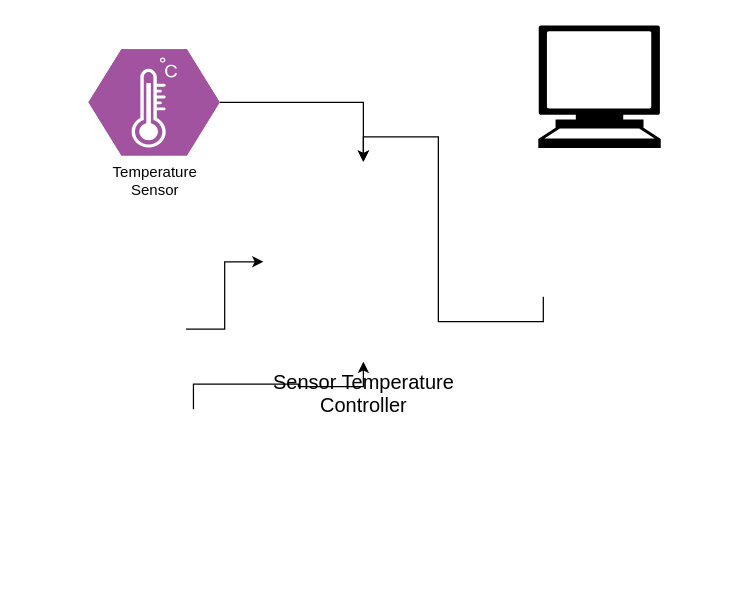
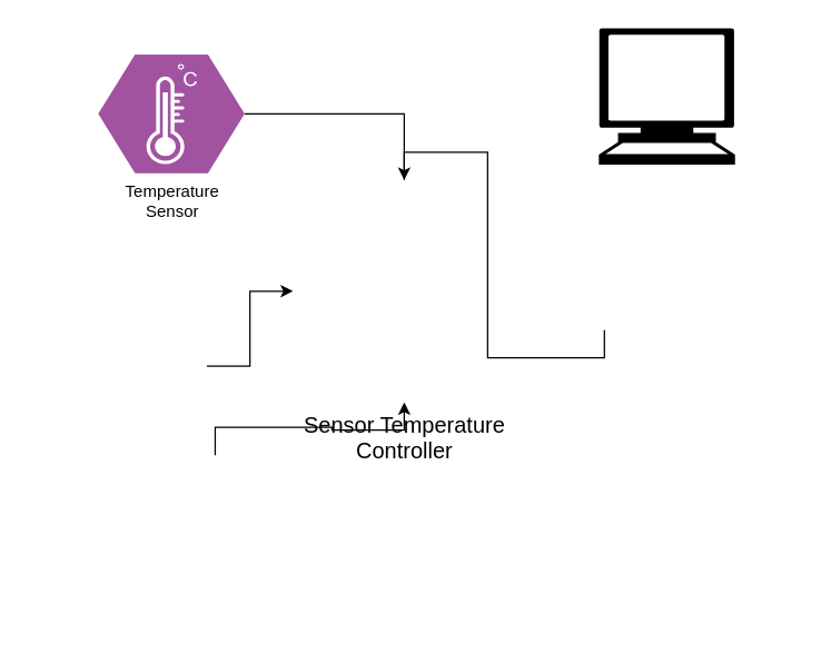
  <mxCell id="0" />
  <mxCell id="1" parent="0" />
- <mxCell id="2" style="edgeStyle=orthogonalEdgeStyle;rounded=0;orthogonalLoop=1;jettySize=auto;html=1;" edge="1" parent="1" source="3" target="4"><mxGeometry relative="1" as="geometry" /></mxCell>
+ <mxCell id="2" style="edgeStyle=orthogonalEdgeStyle;rounded=0;orthogonalLoop=1;jettySize=auto;html=1;endArrow=none;" edge="1" parent="1" source="3" target="4"><mxGeometry relative="1" as="geometry" /></mxCell>
  <mxCell id="3" value="Temperature&lt;br&gt;Sensor" style="verticalLabelPosition=bottom;html=1;fillColor=#A153A0;strokeColor=#ffffff;verticalAlign=top;align=center;points=[[0,0.5,0],[0.125,0.25,0],[0.25,0,0],[0.5,0,0],[0.75,0,0],[0.875,0.25,0],[1,0.5,0],[0.875,0.75,0],[0.75,1,0],[0.5,1,0],[0.125,0.75,0]];pointerEvents=1;shape=mxgraph.cisco_safe.compositeIcon;bgIcon=mxgraph.cisco_safe.design.blank_device;resIcon=mxgraph.cisco_safe.design.sensor;" vertex="1" parent="1"><mxGeometry x="70" y="39" width="105" height="85" as="geometry" /></mxCell>
  <mxCell id="4" value="&lt;span style=&quot;font-size: 16px&quot;&gt;Sensor Temperature&lt;/span&gt;&lt;br style=&quot;font-size: 16px&quot;&gt;&lt;span style=&quot;font-size: 16px&quot;&gt;Controller&lt;/span&gt;" style="shape=image;html=1;verticalAlign=top;verticalLabelPosition=bottom;labelBackgroundColor=#ffffff;imageAspect=0;aspect=fixed;image=https://cdn2.iconfinder.com/data/icons/technology-straight-line/128/SVG_LINE_TECHNOLOGY-01-128.png" vertex="1" parent="1"><mxGeometry x="210" y="129" width="160" height="160" as="geometry" /></mxCell>
  <mxCell id="5" style="edgeStyle=orthogonalEdgeStyle;rounded=0;orthogonalLoop=1;jettySize=auto;html=1;" edge="1" parent="1" source="6" target="4"><mxGeometry relative="1" as="geometry" /></mxCell>
  <mxCell id="6" value="" style="shape=image;html=1;verticalAlign=top;verticalLabelPosition=bottom;labelBackgroundColor=#ffffff;imageAspect=0;aspect=fixed;image=https://cdn1.iconfinder.com/data/icons/computer-hardware-glyphs-vol-1/52/computercable__cable__data__wire__datacable__usb__transfer-128.png" vertex="1" parent="1"><mxGeometry x="370" y="109" width="128" height="128" as="geometry" /></mxCell>
  <mxCell id="7" style="edgeStyle=orthogonalEdgeStyle;rounded=0;orthogonalLoop=1;jettySize=auto;html=1;" edge="1" parent="1" source="8" target="4"><mxGeometry relative="1" as="geometry" /></mxCell>
  <mxCell id="8" value="" style="shape=image;html=1;verticalAlign=top;verticalLabelPosition=bottom;labelBackgroundColor=#ffffff;imageAspect=0;aspect=fixed;image=https://cdn2.iconfinder.com/data/icons/car-accessories/64/Car-Accessories_15-128.png" vertex="1" parent="1"><mxGeometry x="20" y="199" width="128" height="128" as="geometry" /></mxCell>
  <mxCell id="9" style="edgeStyle=orthogonalEdgeStyle;rounded=0;orthogonalLoop=1;jettySize=auto;html=1;" edge="1" parent="1" source="10" target="4"><mxGeometry relative="1" as="geometry" /></mxCell>
  <mxCell id="10" value="" style="shape=image;html=1;verticalAlign=top;verticalLabelPosition=bottom;labelBackgroundColor=#ffffff;imageAspect=0;aspect=fixed;image=https://cdn2.iconfinder.com/data/icons/car-accessories/64/Car-Accessories_15-128.png" vertex="1" parent="1"><mxGeometry x="90" y="327" width="128" height="128" as="geometry" /></mxCell>
  <mxCell id="11" value="" style="shape=mxgraph.signs.tech.computer;html=1;pointerEvents=1;fillColor=#000000;strokeColor=none;verticalLabelPosition=bottom;verticalAlign=top;align=center;" vertex="1" parent="1"><mxGeometry x="430" y="20" width="98" height="98" as="geometry" /></mxCell>
  <mxCell id="12" value="" style="shape=image;html=1;verticalAlign=top;verticalLabelPosition=bottom;labelBackgroundColor=#ffffff;imageAspect=0;aspect=fixed;image=https://cdn1.iconfinder.com/data/icons/nuvola2/128x128/apps/personal.png" vertex="1" parent="1"><mxGeometry x="490" y="79" width="78" height="78" as="geometry" /></mxCell>
